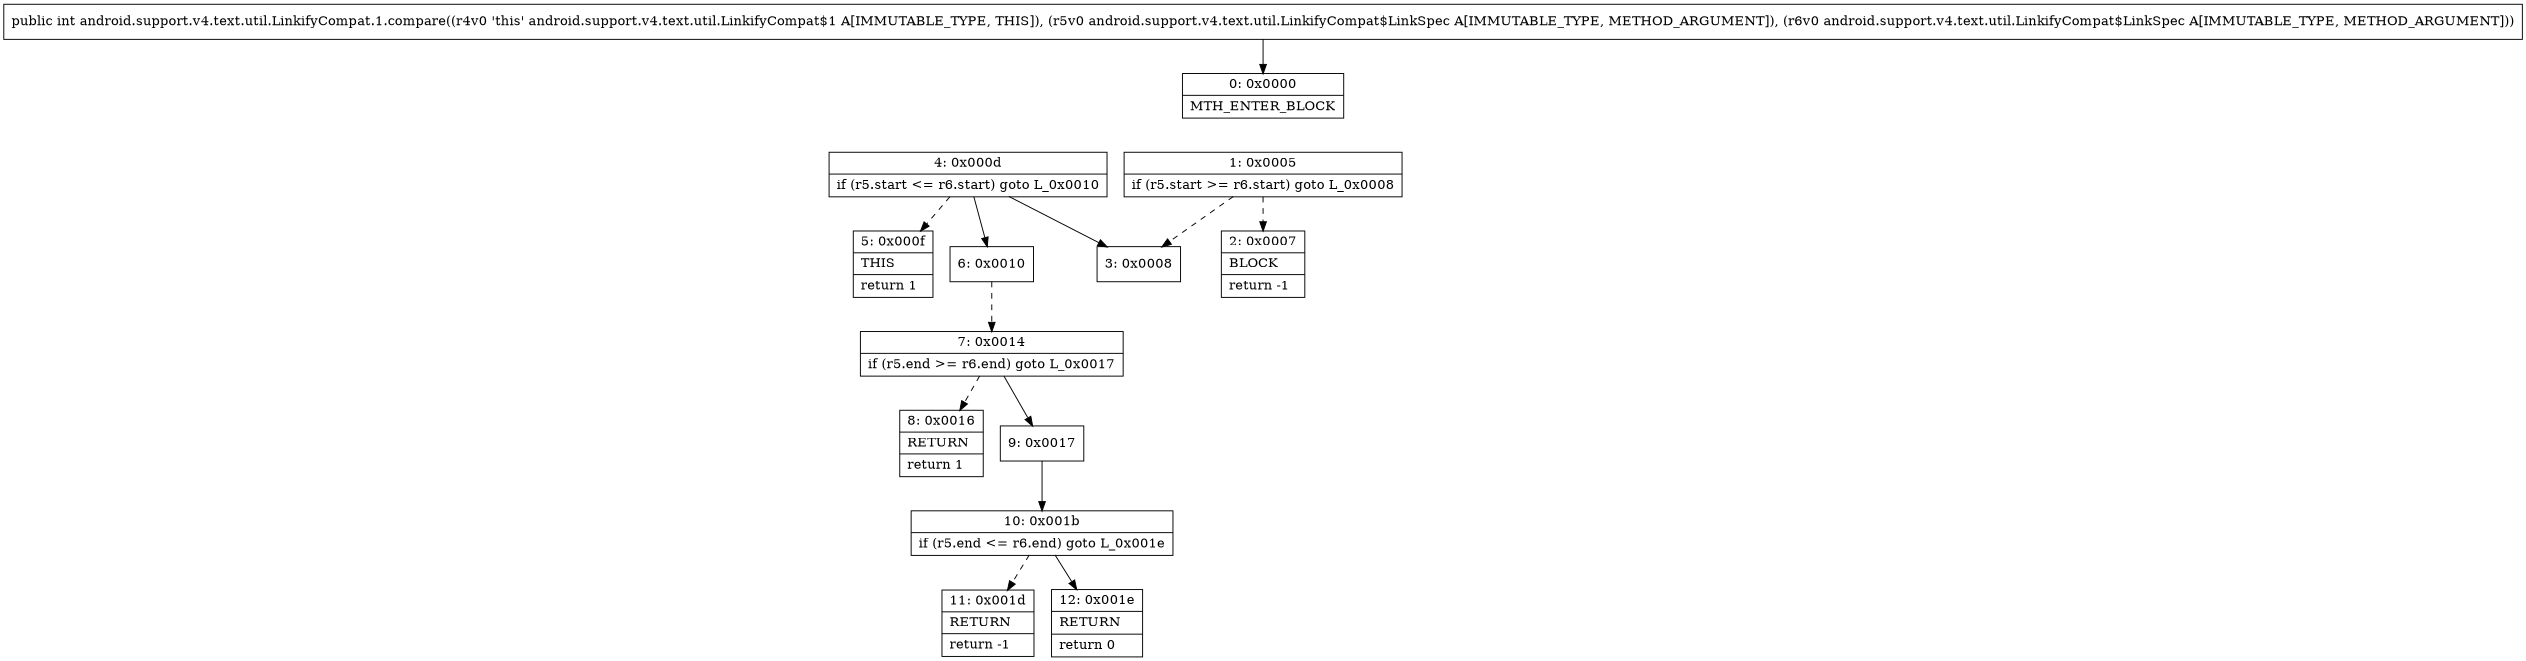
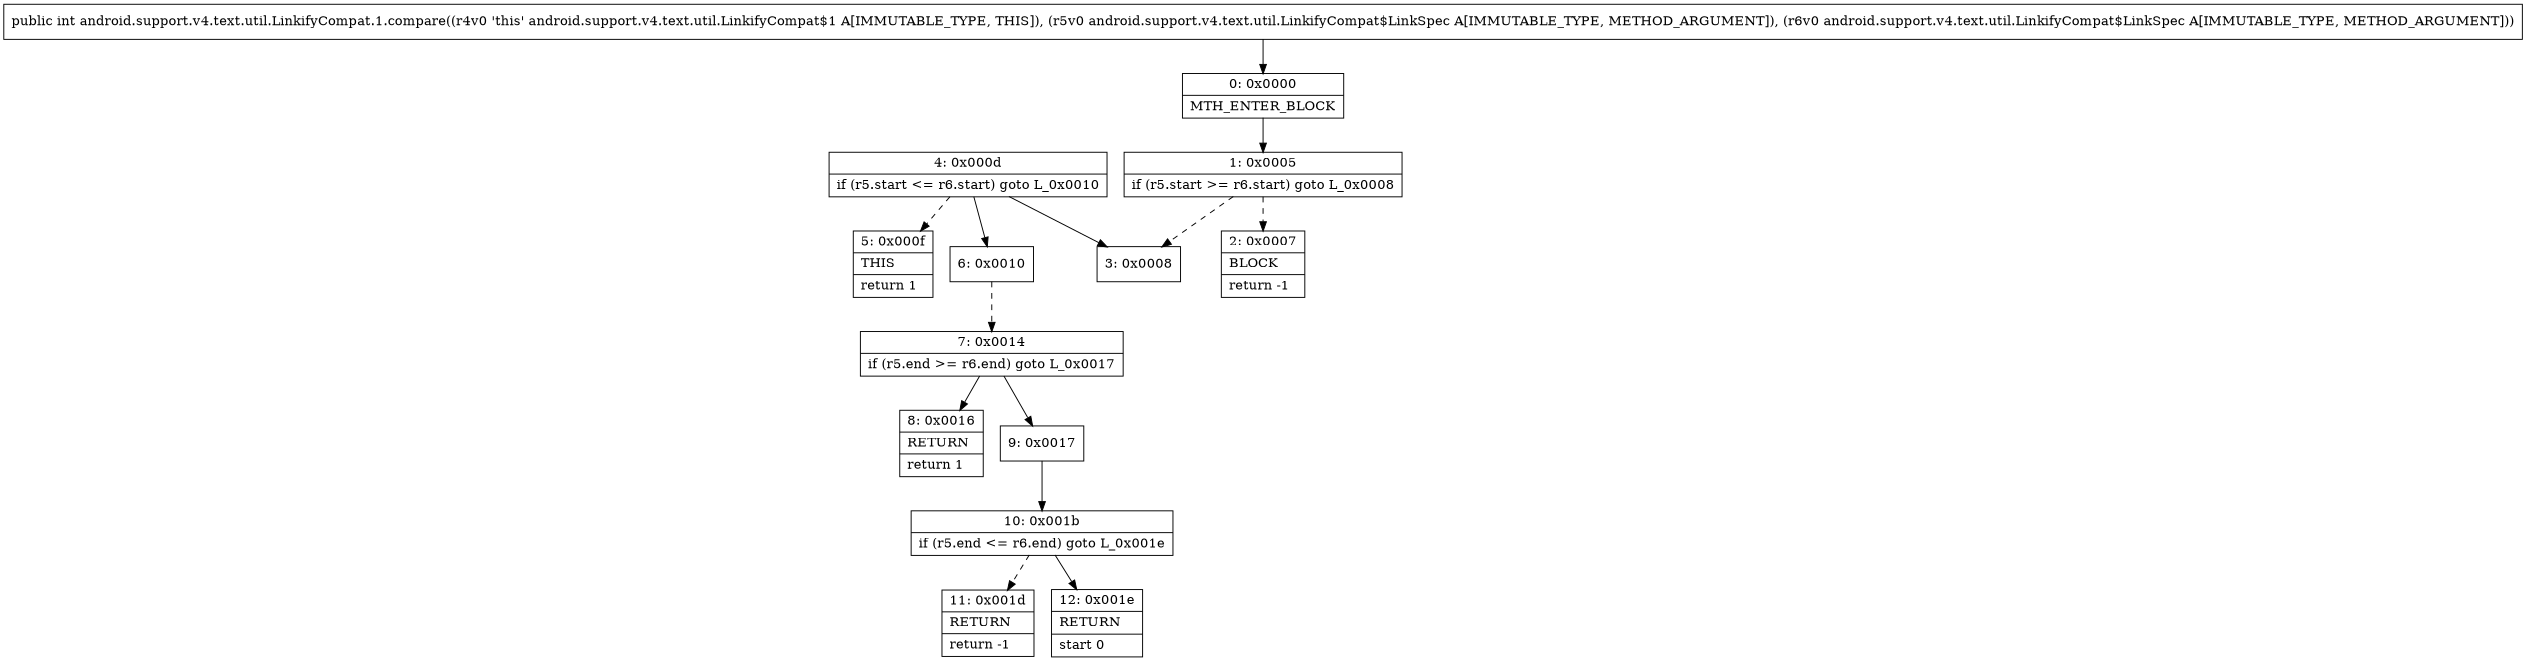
  digraph {
    node [shape=record]
    n1 [label="{0\:\ 0x0000|MTH_ENTER_BLOCK\l}"]
    n2 [label="{1\:\ 0x0005|if (r5.start \>= r6.start) goto L_0x0008\l}"]
    n3 [label="{2\:\ 0x0007|BLOCK\l|return \-1\l}"]
    n4 [label="{3\:\ 0x0008}"]
    n5 [label="{4\:\ 0x000d|if (r5.start \<= r6.start) goto L_0x0010\l}"]
    n6 [label="{5\:\ 0x000f|THIS\l|return 1\l}"]
    n7 [label="{6\:\ 0x0010}"]
    n8 [label="{7\:\ 0x0014|if (r5.end \>= r6.end) goto L_0x0017\l}"]
    n9 [label="{8\:\ 0x0016|RETURN\l|return 1\l}"]
    n10 [label="{9\:\ 0x0017}"]
    n11 [label="{10\:\ 0x001b|if (r5.end \<= r6.end) goto L_0x001e\l}"]
    n12 [label="{11\:\ 0x001d|RETURN\l|return \-1\l}"]
-   n13 [label="{12\:\ 0x001e|RETURN\l|return 0\l}"]
+   n13 [label="{12\:\ 0x001e|RETURN\l|start 0\l}"]
    n14 [label="{public int android.support.v4.text.util.LinkifyCompat.1.compare((r4v0 'this' android.support.v4.text.util.LinkifyCompat$1 A[IMMUTABLE_TYPE, THIS]), (r5v0 android.support.v4.text.util.LinkifyCompat$LinkSpec A[IMMUTABLE_TYPE, METHOD_ARGUMENT]), (r6v0 android.support.v4.text.util.LinkifyCompat$LinkSpec A[IMMUTABLE_TYPE, METHOD_ARGUMENT])) }"]
+   n1 -> n2
    n2 -> n3 [style=dashed]
    n2 -> n4 [style=dashed]
    n5 -> n4
    n5 -> n6 [style=dashed]
    n5 -> n7
    n7 -> n8 [style=dashed]
-   n8 -> n9 [style=dashed]
+   n8 -> n9 [style=solid]
    n8 -> n10
    n10 -> n11
    n11 -> n12 [style=dashed]
    n11 -> n13
    n14 -> n1
  }
